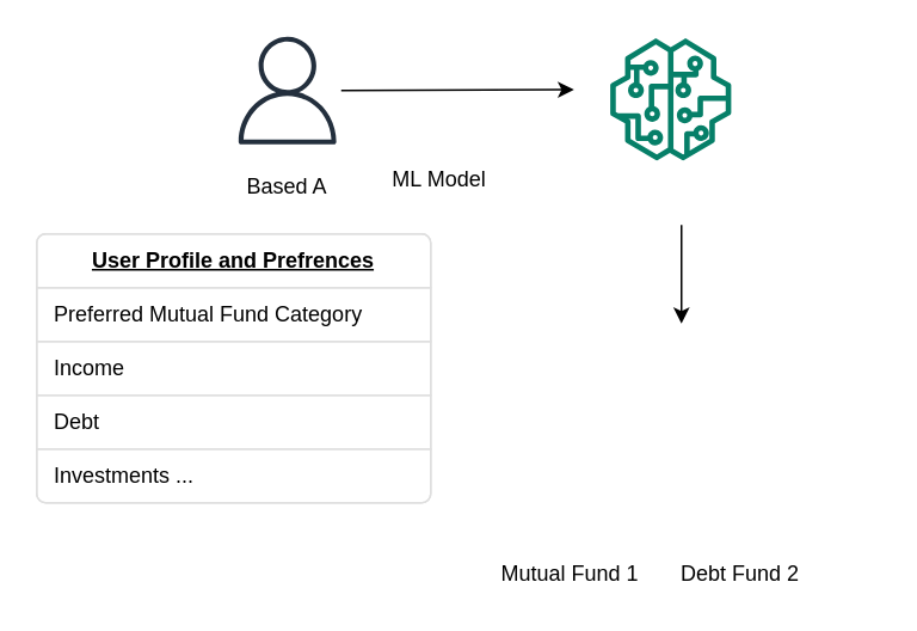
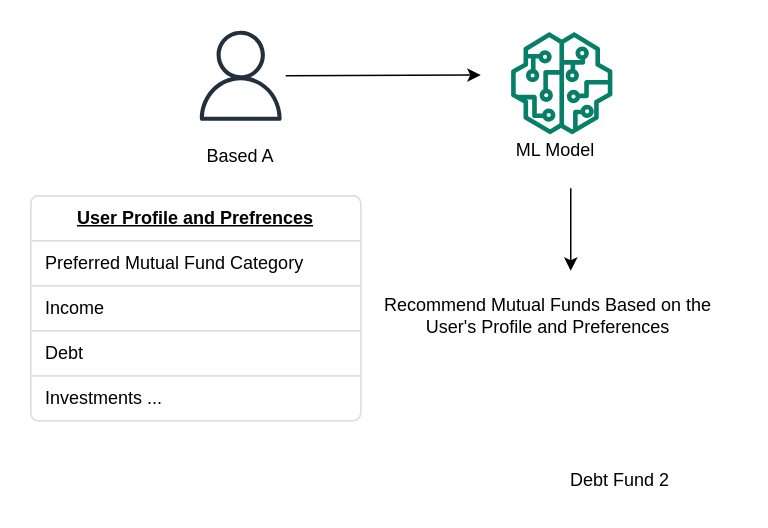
  <mxCell id="0" />
  <mxCell id="1" parent="0" />
+ <mxCell id="2" value="Recommend Mutual Funds Based on the User's Profile and Preferences" style="text;html=1;strokeColor=none;fillColor=none;align=center;verticalAlign=middle;whiteSpace=wrap;rounded=0;" parent="1" vertex="1"><mxGeometry x="240" y="190" width="250" height="40" as="geometry" /></mxCell>
  <mxCell id="3" value="" style="group" vertex="1" connectable="0" parent="1"><mxGeometry x="277.5" y="250" width="175" height="80" as="geometry" /></mxCell>
  <mxCell id="4" value="" style="shape=image;html=1;verticalAlign=top;verticalLabelPosition=bottom;labelBackgroundColor=#ffffff;imageAspect=0;aspect=fixed;image=https://cdn1.iconfinder.com/data/icons/smartphone-signal-5g-trading/64/Smartphone_Trading-128.png;imageBackground=none;" parent="3" vertex="1"><mxGeometry width="60" height="60" as="geometry" /></mxCell>
  <mxCell id="5" value="" style="shape=image;html=1;verticalAlign=top;verticalLabelPosition=bottom;labelBackgroundColor=#ffffff;imageAspect=0;aspect=fixed;image=https://cdn1.iconfinder.com/data/icons/smartphone-signal-5g-trading/64/Smartphone_Trading-128.png;imageBackground=none;" parent="3" vertex="1"><mxGeometry x="90" width="60" height="60" as="geometry" /></mxCell>
- <mxCell id="6" value="Mutual Fund 1" style="text;html=1;strokeColor=none;fillColor=none;align=center;verticalAlign=middle;whiteSpace=wrap;rounded=0;" parent="3" vertex="1"><mxGeometry y="60" width="80" height="20" as="geometry" /></mxCell>
  <mxCell id="7" value="Debt Fund 2" style="text;html=1;strokeColor=none;fillColor=none;align=center;verticalAlign=middle;whiteSpace=wrap;rounded=0;" parent="3" vertex="1"><mxGeometry x="95" y="60" width="80" height="20" as="geometry" /></mxCell>
  <mxCell id="8" value="" style="group" vertex="1" connectable="0" parent="1"><mxGeometry x="130" y="20" width="278" height="99" as="geometry" /></mxCell>
  <mxCell id="9" value="" style="endArrow=classic;startArrow=none;html=1;rounded=0;" parent="8" edge="1"><mxGeometry width="50" height="50" relative="1" as="geometry"><mxPoint x="60" y="30" as="sourcePoint" /><mxPoint x="190" y="29.5" as="targetPoint" /></mxGeometry></mxCell>
  <mxCell id="10" value="" style="sketch=0;outlineConnect=0;fontColor=#232F3E;gradientColor=none;fillColor=#232F3D;strokeColor=none;dashed=0;verticalLabelPosition=bottom;verticalAlign=top;align=center;html=1;fontSize=12;fontStyle=0;aspect=fixed;pointerEvents=1;shape=mxgraph.aws4.user;" parent="8" vertex="1"><mxGeometry width="60" height="60" as="geometry" /></mxCell>
- <mxCell id="11" value="ML Model" style="text;html=1;strokeColor=none;fillColor=none;align=center;verticalAlign=middle;whiteSpace=wrap;rounded=0;" parent="8" vertex="1"><mxGeometry x="85" y="69" width="60" height="22" as="geometry" /></mxCell>
+ <mxCell id="11" value="ML Model" style="text;html=1;strokeColor=none;fillColor=none;align=center;verticalAlign=middle;whiteSpace=wrap;rounded=0;" parent="8" vertex="1"><mxGeometry x="210" y="69" width="60" height="22" as="geometry" /></mxCell>
  <mxCell id="12" value="" style="sketch=0;outlineConnect=0;fontColor=#232F3E;gradientColor=none;fillColor=#067F68;strokeColor=none;dashed=0;verticalLabelPosition=bottom;verticalAlign=top;align=center;html=1;fontSize=12;fontStyle=0;aspect=fixed;pointerEvents=1;shape=mxgraph.aws4.sagemaker_model;" vertex="1" parent="8"><mxGeometry x="210" y="1" width="68" height="68" as="geometry" /></mxCell>
  <mxCell id="13" value="" style="endArrow=classic;html=1;rounded=0;" edge="1" parent="8"><mxGeometry width="50" height="50" relative="1" as="geometry"><mxPoint x="250" y="105" as="sourcePoint" /><mxPoint x="250" y="160" as="targetPoint" /><Array as="points"><mxPoint x="250" y="130" /></Array></mxGeometry></mxCell>
  <mxCell id="14" value="Based A" style="text;html=1;strokeColor=none;fillColor=none;align=center;verticalAlign=middle;whiteSpace=wrap;rounded=0;" parent="8" vertex="1"><mxGeometry y="69" width="60" height="30" as="geometry" /></mxCell>
  <mxCell id="15" value="" style="html=1;shadow=0;dashed=0;shape=mxgraph.bootstrap.rrect;rSize=5;strokeColor=#DFDFDF;html=1;whiteSpace=wrap;fillColor=none;fontColor=#000000;" vertex="1" parent="1"><mxGeometry x="20" y="130" width="220" height="150" as="geometry" /></mxCell>
  <mxCell id="16" value="&lt;b&gt;&lt;u style=&quot;&quot;&gt;User Profile and Prefrences&lt;/u&gt;&lt;/b&gt;" style="strokeColor=inherit;fillColor=inherit;gradientColor=inherit;fontColor=inherit;html=1;shadow=0;dashed=0;shape=mxgraph.bootstrap.topButton;rSize=5;perimeter=none;whiteSpace=wrap;resizeWidth=1;align=center;spacing=10;labelBackgroundColor=#FFFFFF;" vertex="1" parent="15"><mxGeometry width="220.0" height="30" relative="1" as="geometry" /></mxCell>
  <mxCell id="17" value="Preferred Mutual Fund Category&lt;span style=&quot;white-space: pre&quot;&gt;&#09;&lt;/span&gt;" style="strokeColor=inherit;fillColor=inherit;gradientColor=inherit;fontColor=inherit;html=1;shadow=0;dashed=0;perimeter=none;whiteSpace=wrap;resizeWidth=1;align=left;spacing=10;" vertex="1" parent="15"><mxGeometry width="220.0" height="30" relative="1" as="geometry"><mxPoint y="30" as="offset" /></mxGeometry></mxCell>
  <mxCell id="18" value="Income" style="strokeColor=inherit;fillColor=inherit;gradientColor=inherit;fontColor=inherit;html=1;shadow=0;dashed=0;perimeter=none;whiteSpace=wrap;resizeWidth=1;align=left;spacing=10;" vertex="1" parent="15"><mxGeometry width="220.0" height="30" relative="1" as="geometry"><mxPoint y="60" as="offset" /></mxGeometry></mxCell>
  <mxCell id="19" value="Debt" style="strokeColor=inherit;fillColor=inherit;gradientColor=inherit;fontColor=inherit;html=1;shadow=0;dashed=0;perimeter=none;whiteSpace=wrap;resizeWidth=1;align=left;spacing=10;" vertex="1" parent="15"><mxGeometry width="220.0" height="30" relative="1" as="geometry"><mxPoint y="90" as="offset" /></mxGeometry></mxCell>
  <mxCell id="20" value="Investments ..." style="strokeColor=inherit;fillColor=inherit;gradientColor=inherit;fontColor=inherit;html=1;shadow=0;dashed=0;shape=mxgraph.bootstrap.bottomButton;rSize=5;perimeter=none;whiteSpace=wrap;resizeWidth=1;resizeHeight=0;align=left;spacing=10;" vertex="1" parent="15"><mxGeometry y="1" width="220.0" height="30" relative="1" as="geometry"><mxPoint y="-30" as="offset" /></mxGeometry></mxCell>
